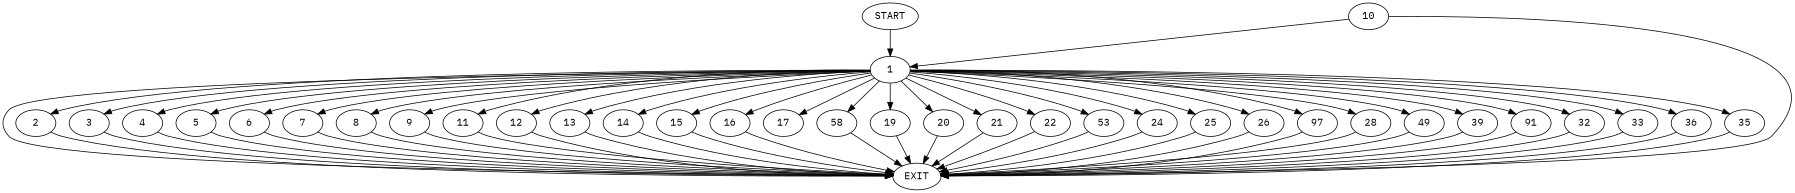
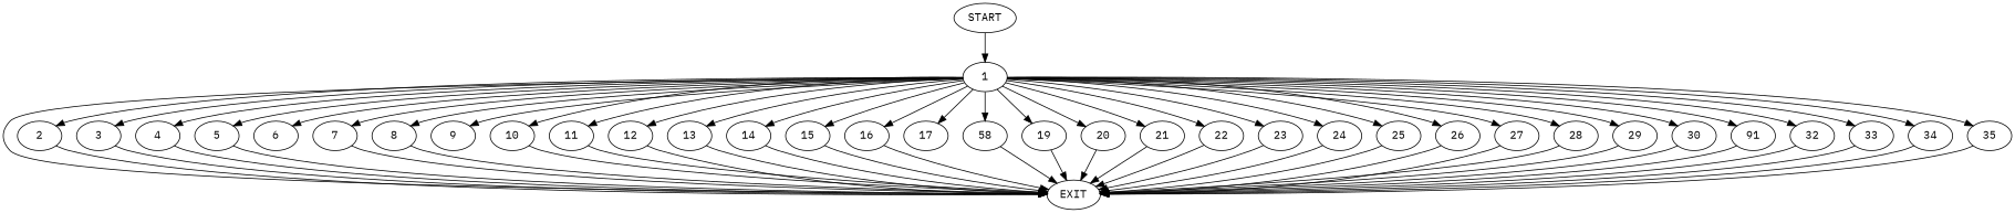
  digraph {
    fontname="IBM Plex Mono"
    node [fontname="IBM Plex Mono"]
    edge [fontname="IBM Plex Mono"]
    n1 [label=START]
    1
    n3 [label=EXIT]
    2
    3
    4
    5
    6
    7
    8
    9
    10
    11
    12
    13
    14
    15
    16
    17
    n20 [label=58]
    19
    20
    21
    22
-   23 [label=53]
+   23
    24
    25
    26
-   27 [label=97]
+   27
    28
-   29 [label=49]
-   30 [label=39]
+   29
+   30
    n33 [label=91]
    32
    33
-   34 [label=36]
+   34
    35
    n1 -> 1
    1 -> n3
    1 -> 2
    1 -> 3
    1 -> 4
    1 -> 5
    1 -> 6
    1 -> 7
    1 -> 8
    1 -> 9
-   10 -> 1
+   1 -> 10
    1 -> 11
    1 -> 12
    1 -> 13
    1 -> 14
    1 -> 15
    1 -> 16
    1 -> 17
    1 -> n20
    1 -> 19
    1 -> 20
    1 -> 21
    1 -> 22
    1 -> 23
    1 -> 24
    1 -> 25
    1 -> 26
    1 -> 27
    1 -> 28
    1 -> 29
    1 -> 30
    1 -> n33
    1 -> 32
    1 -> 33
    1 -> 34
    1 -> 35
    2 -> n3
    3 -> n3
    4 -> n3
    5 -> n3
-   6 -> n3
    7 -> n3
    8 -> n3
-   9 -> n3
    10 -> n3
    11 -> n3
    12 -> n3
    13 -> n3
    14 -> n3
    15 -> n3
    16 -> n3
    n20 -> n3
    19 -> n3
    20 -> n3
    21 -> n3
    22 -> n3
    23 -> n3
    24 -> n3
    25 -> n3
    26 -> n3
    27 -> n3
    28 -> n3
    29 -> n3
    30 -> n3
    n33 -> n3
    32 -> n3
    33 -> n3
    34 -> n3
    35 -> n3
  }
